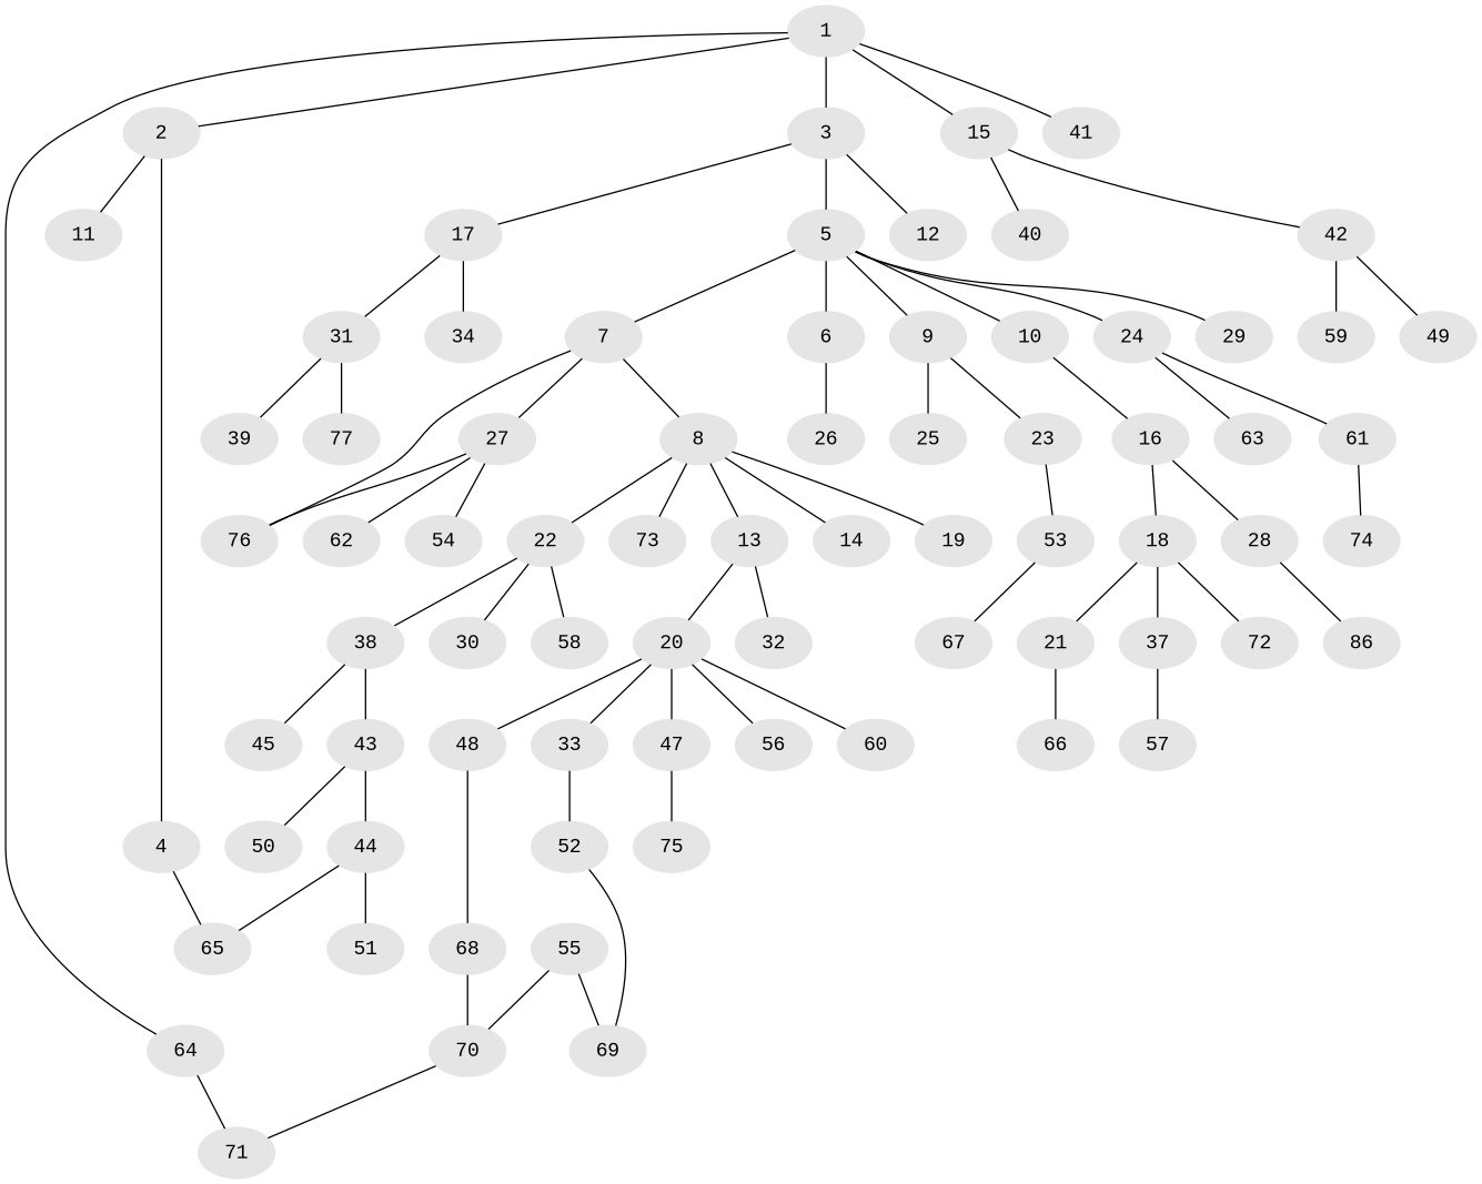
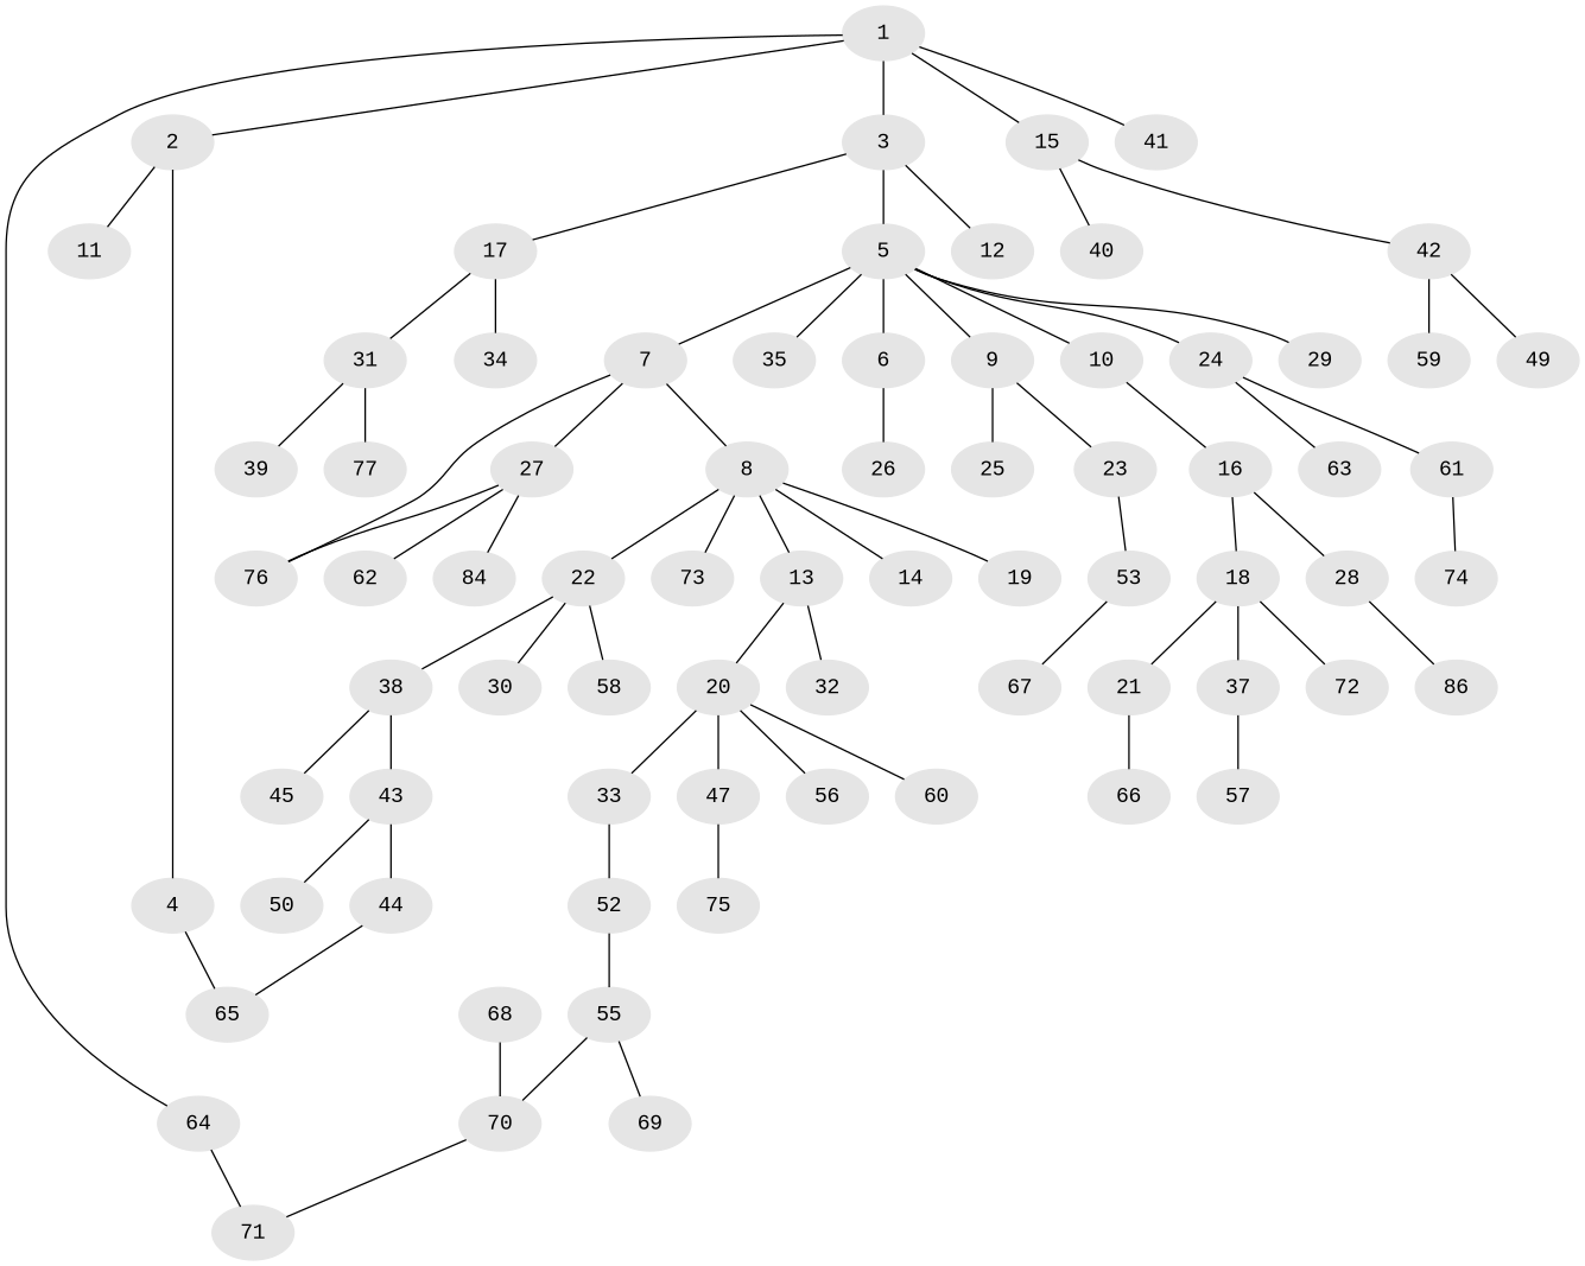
  graph {
    fontname="Liberation Mono"
    node [color=gray90 fontname="Liberation Mono" style=filled]
    edge [fontname="Liberation Mono" weight=1.0]
    1
    2
    3
    15
    64
    41
    4
    11
    5
    12
    17
    40
    42
    71
    65
    6
    7
    9
    10
    24
    29
+   35
    31
    34
    26
    8
    27
    76
    23
    25
    16
    61
    63
    13
    14
    19
    22
    73
-   54
+   54 [label=84]
    62
    20
    32
    30
    38
    58
    53
    18
    28
    33
    47
-   48
    56
    60
    49
    59
    21
    37
    72
    n59 [label=86]
    39
    77
    66
    57
    52
    75
    68
    43
    45
    67
    74
    55
    44
    50
-   51
    70
    69
    1 -- 2
    1 -- 3
    1 -- 15
    1 -- 64
    1 -- 41
    2 -- 4
    2 -- 11
    3 -- 5
    3 -- 12
    3 -- 17
    15 -- 40
    15 -- 42
    64 -- 71
    4 -- 65
    5 -- 6
    5 -- 7
    5 -- 9
    5 -- 10
    5 -- 24
    5 -- 29
+   5 -- 35
    17 -- 31
    17 -- 34
    42 -- 49
    42 -- 59
    6 -- 26
    7 -- 8
    7 -- 27
    7 -- 76
    9 -- 23
    9 -- 25
    10 -- 16
    24 -- 61
    24 -- 63
    31 -- 39
    31 -- 77
    8 -- 13
    8 -- 14
    8 -- 19
    8 -- 22
    8 -- 73
    27 -- 76
    27 -- 54
    27 -- 62
    23 -- 53
    16 -- 18
    16 -- 28
    61 -- 74
    13 -- 20
    13 -- 32
    22 -- 30
    22 -- 38
    22 -- 58
    20 -- 33
    20 -- 47
-   20 -- 48
    20 -- 56
    20 -- 60
    38 -- 43
    38 -- 45
    53 -- 67
    18 -- 21
    18 -- 37
    18 -- 72
    28 -- n59
    33 -- 52
    47 -- 75
-   48 -- 68
    21 -- 66
    37 -- 57
-   52 -- 69
+   52 -- 55
    68 -- 70
    43 -- 44
    43 -- 50
    55 -- 70
    55 -- 69
    44 -- 65
-   44 -- 51
    70 -- 71
  }
